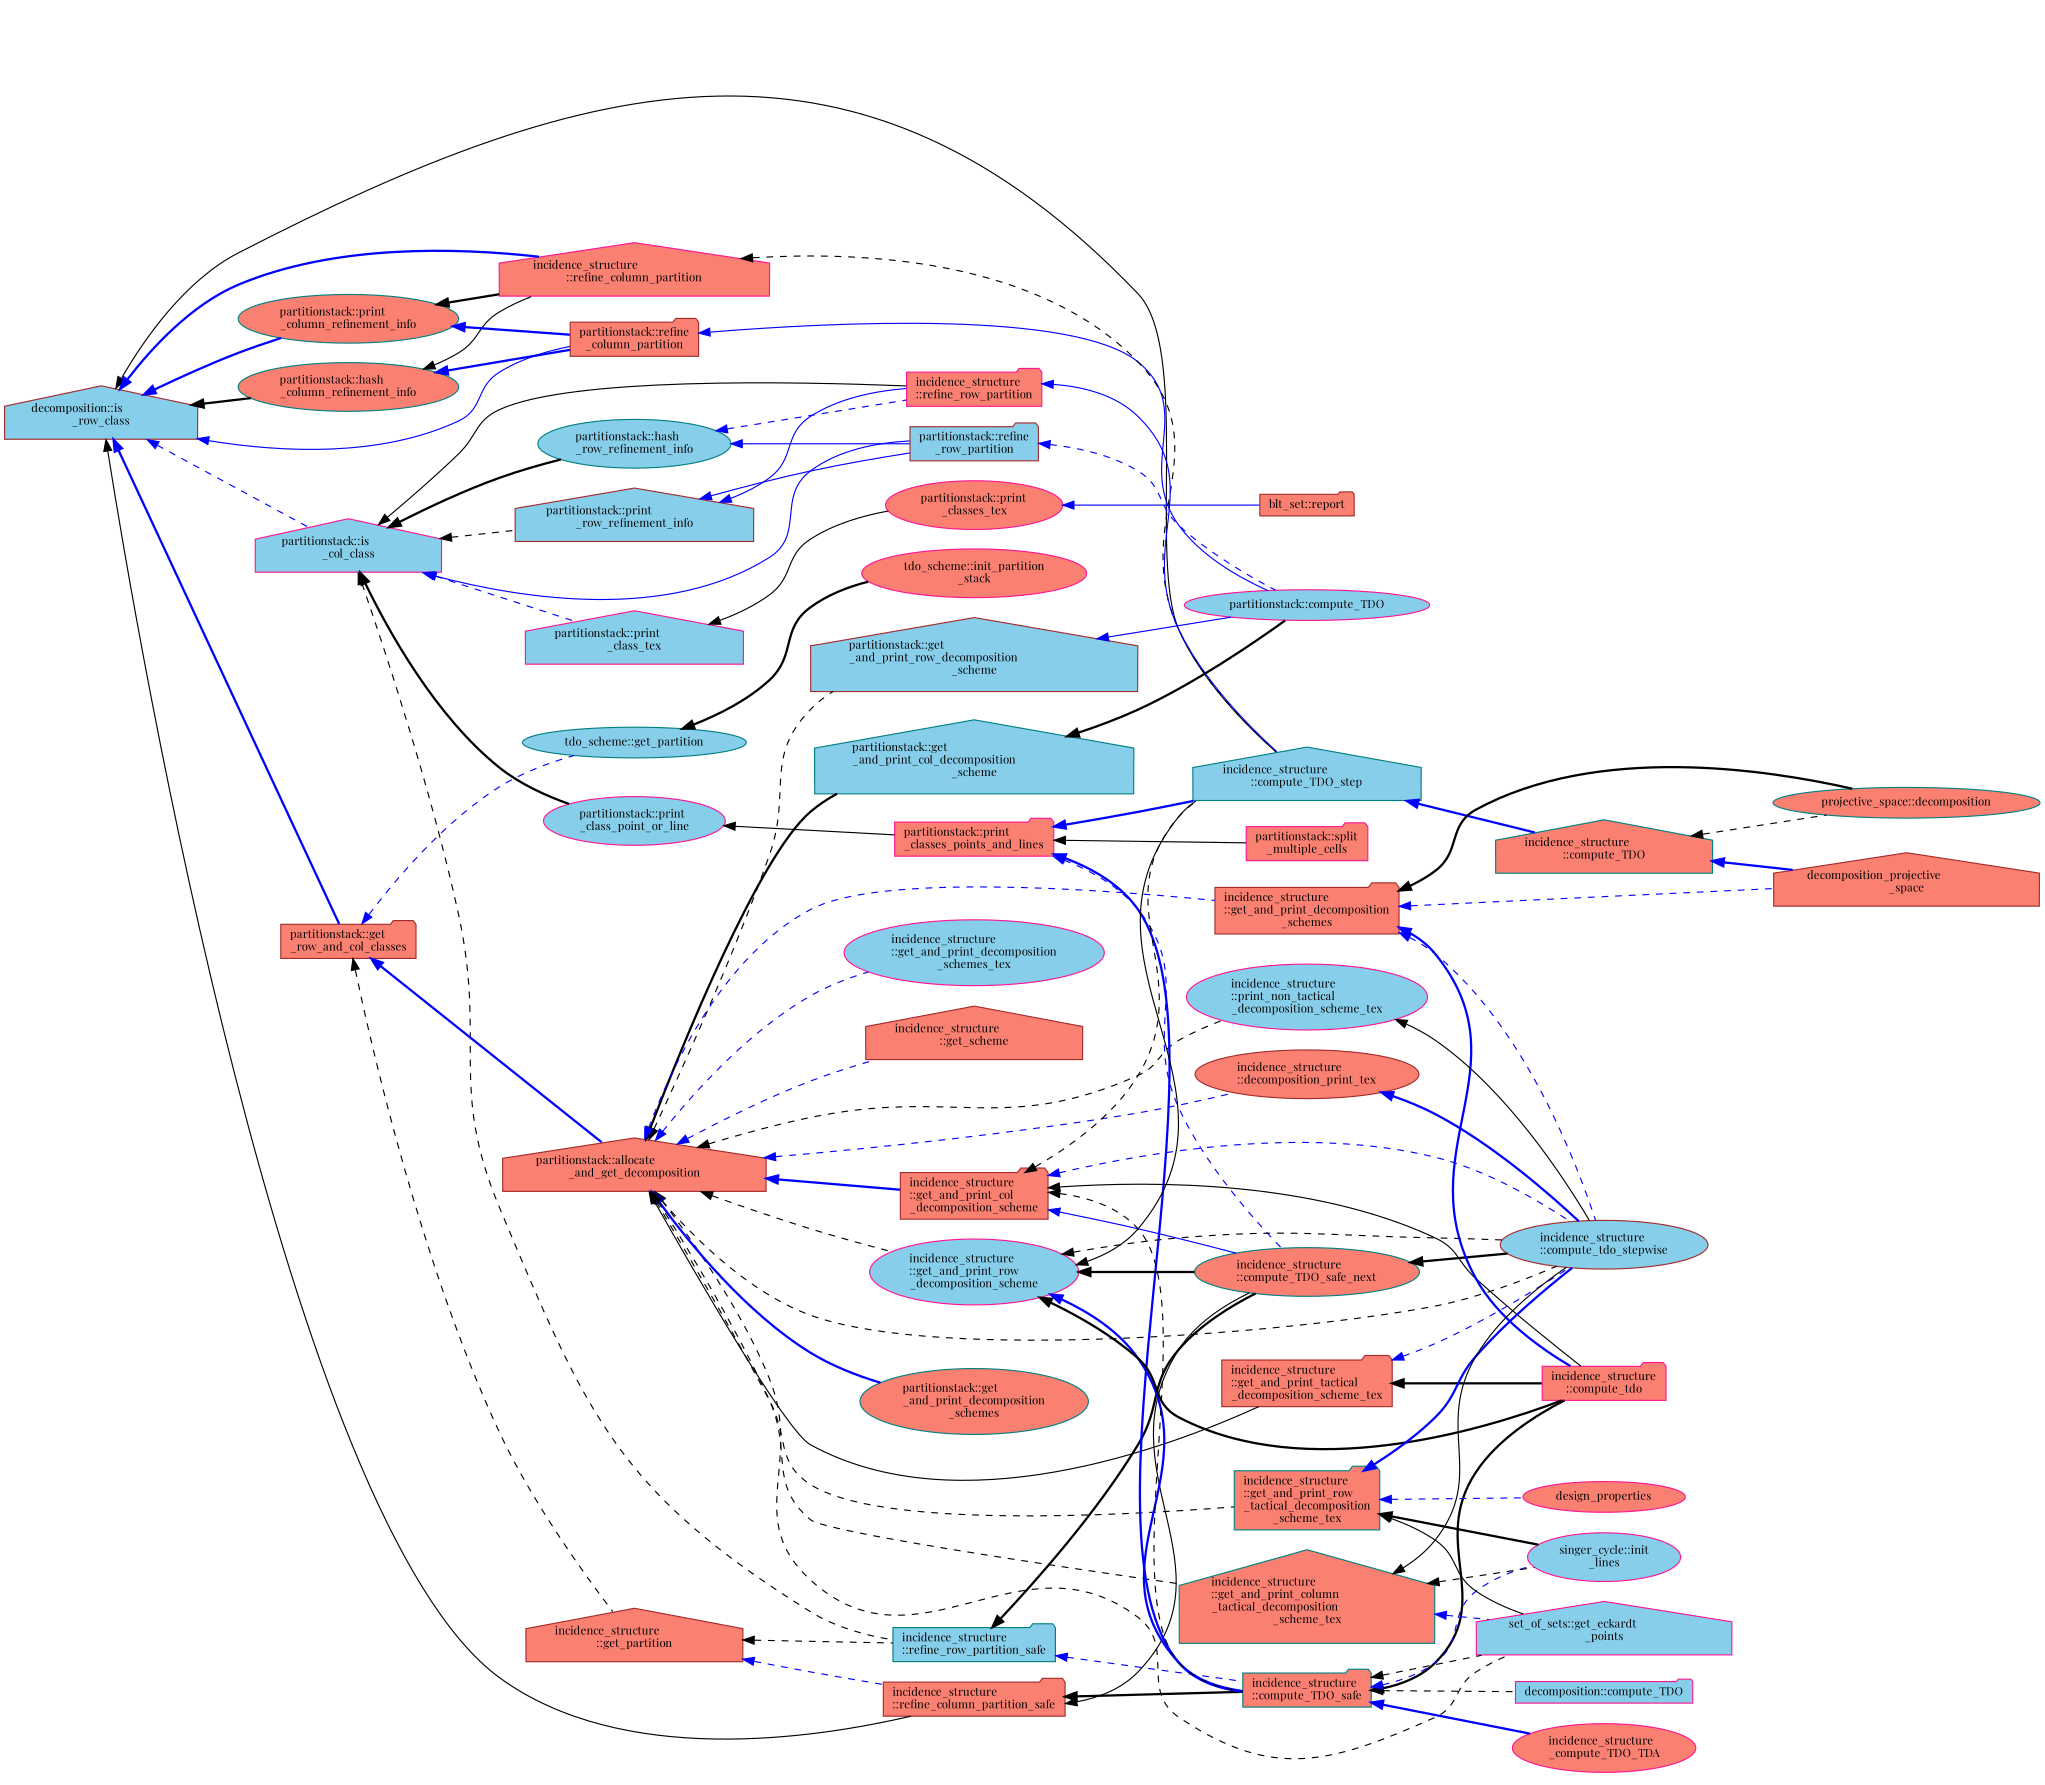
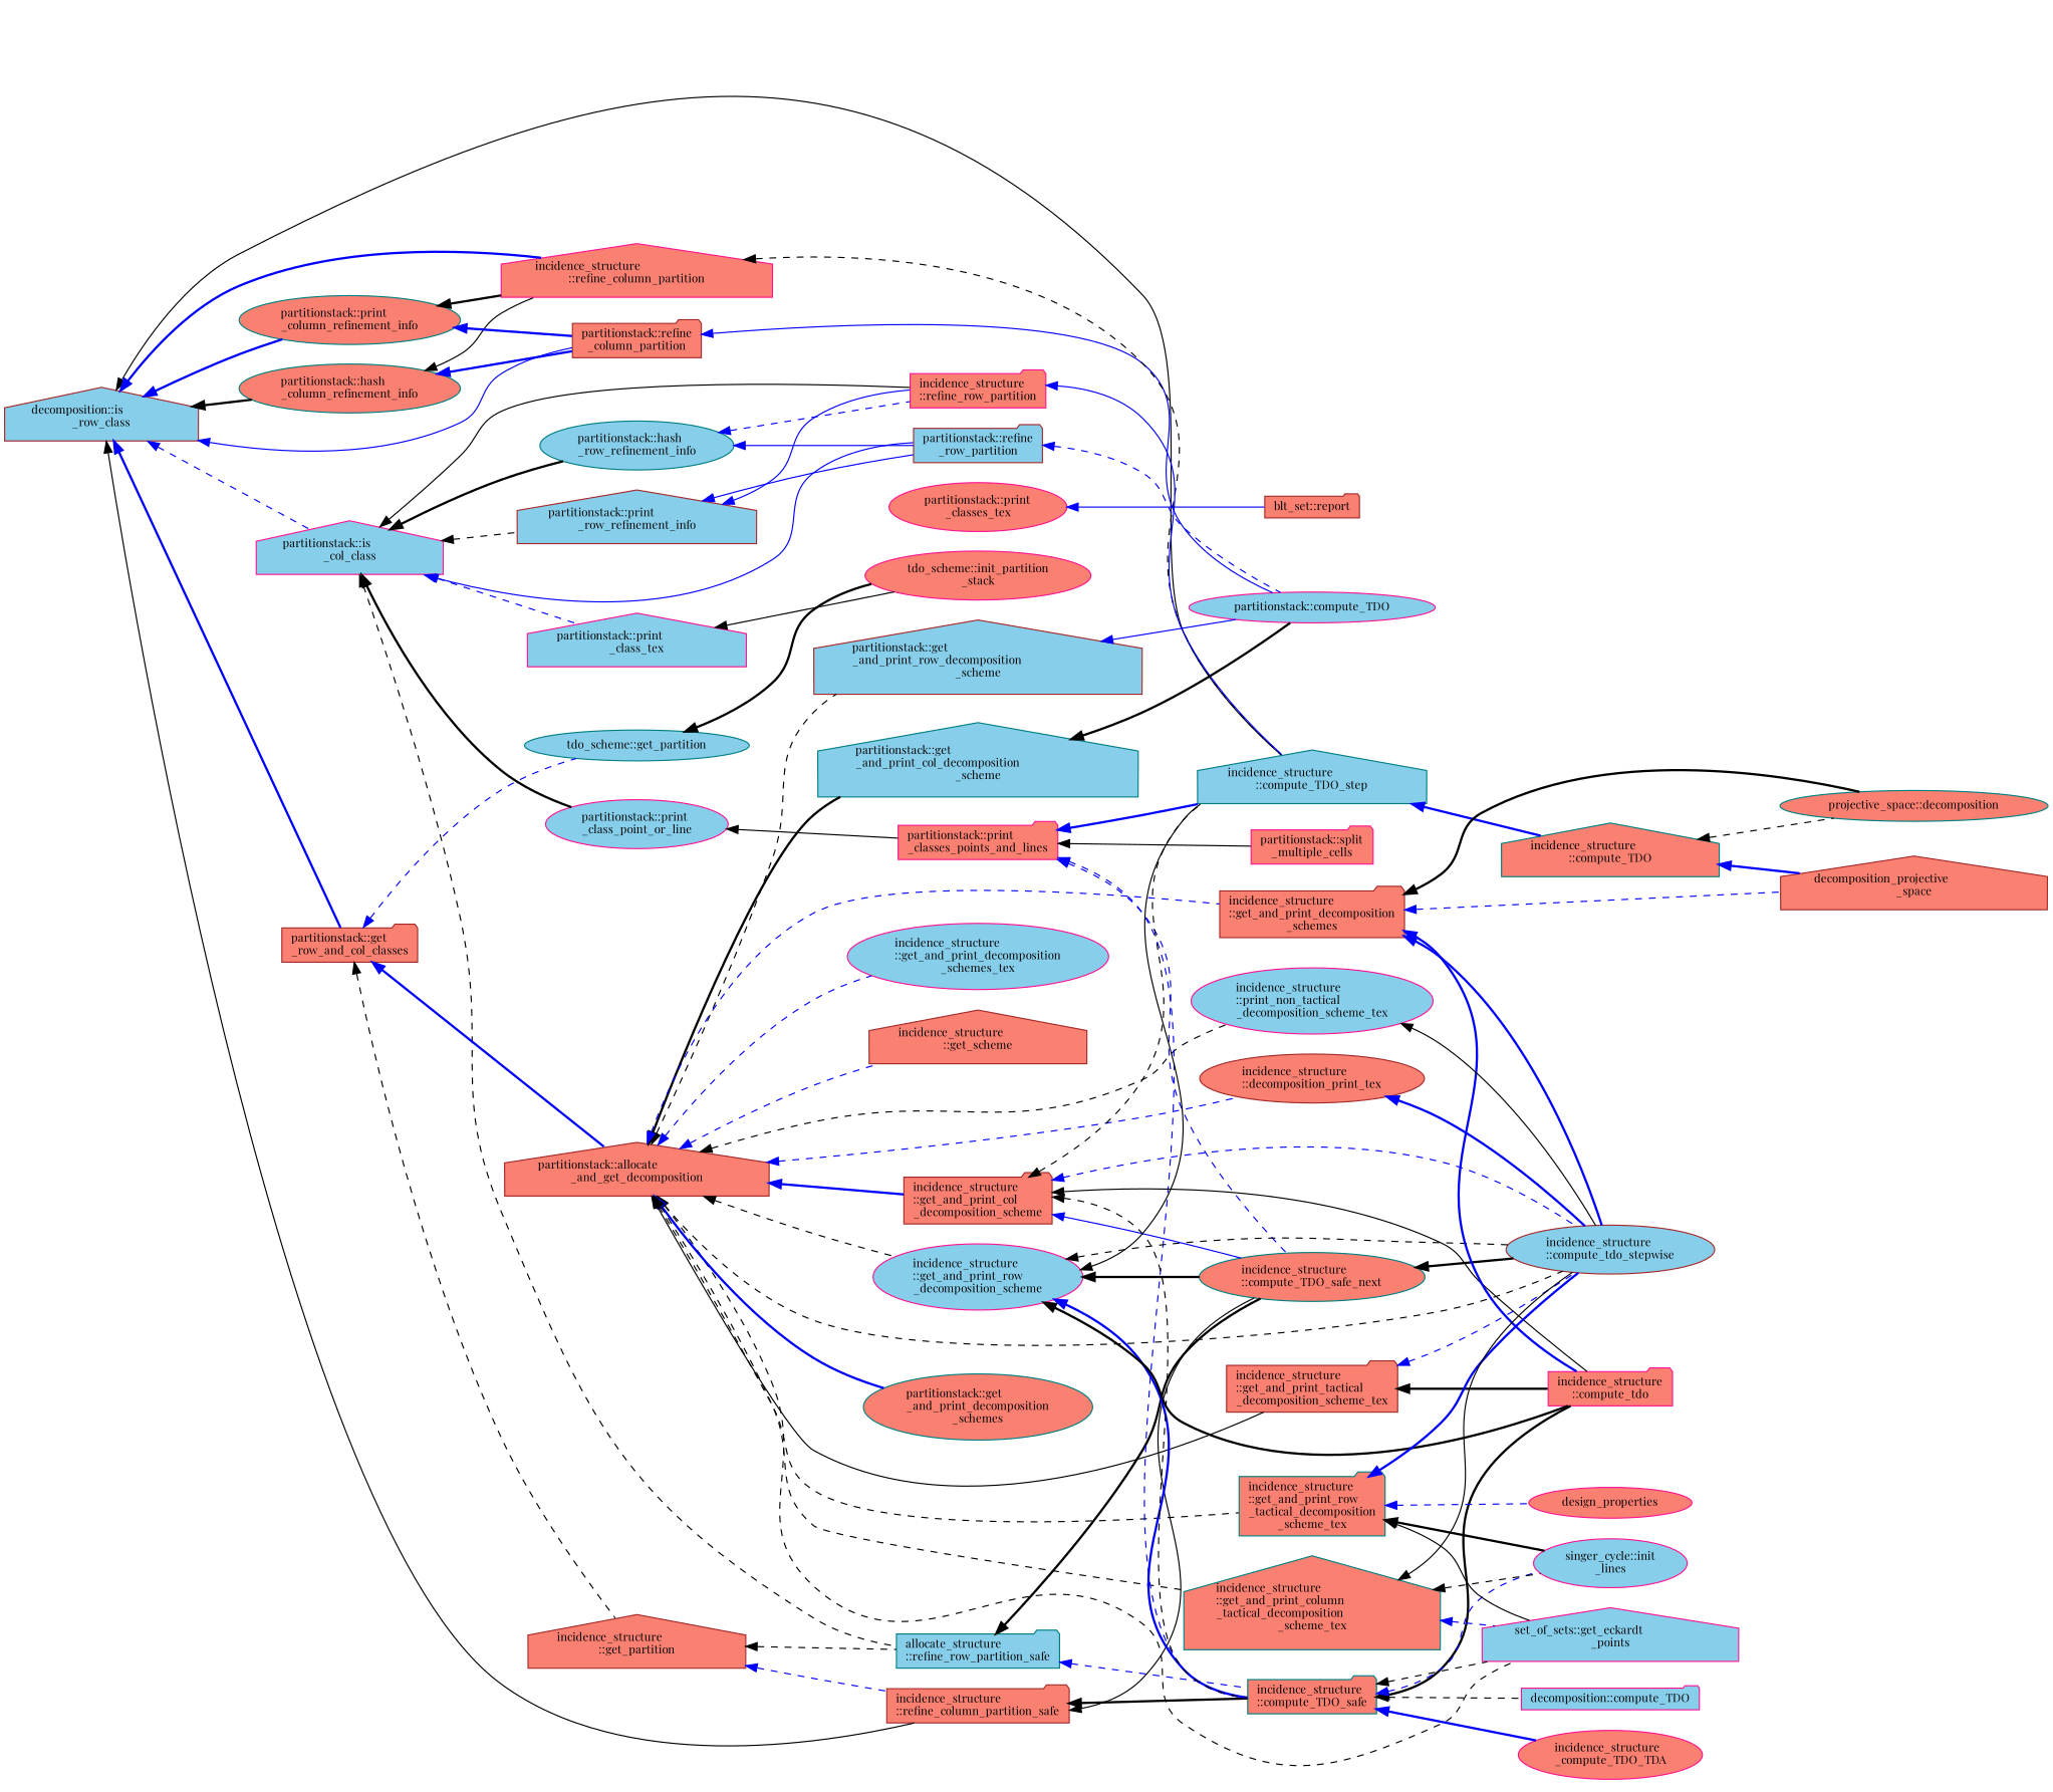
  digraph {
    fontname="Playfair Display"
    rankdir=LR
    node [color=deeppink fillcolor=salmon fontname="Playfair Display" fontsize=10 shape=ellipse style=filled]
    edge [color=black dir=back fontname="Playfair Display" fontsize=10 labelfontname=Helvetica labelfontsize=10 style=dashed]
    n1 [color=brown fillcolor=skyblue fontcolor=black height=0.2 label="decomposition::is\l_row_class" shape=house width=0.4]
    n2 [fillcolor=skyblue height=0.2 label="partitionstack::is\l_col_class" shape=house width=0.4]
    n3 [color=teal fillcolor=skyblue height=0.2 label="incidence_structure\l::compute_TDO_step" shape=house width=0.4]
    n4 [color=brown height=0.2 label="partitionstack::get\l_row_and_col_classes" shape=folder width=0.4]
    n5 [color=brown height=0.2 label="incidence_structure\l::refine_column_partition_safe" shape=folder width=0.4]
    n6 [color=brown height=0.2 label="partitionstack::refine\l_column_partition" shape=folder width=0.4]
    n7 [color=teal height=0.2 label="partitionstack::hash\l_column_refinement_info" width=0.4]
    n8 [height=0.2 label="incidence_structure\l::refine_column_partition" shape=house width=0.4]
    n9 [color=teal height=0.2 label="partitionstack::print\l_column_refinement_info" width=0.4]
    n10 [fillcolor=skyblue height=0.2 label="partitionstack::print\l_class_tex" shape=house width=0.4]
    n11 [fillcolor=skyblue height=0.2 label="partitionstack::print\l_class_point_or_line" width=0.4]
    n12 [color=brown fillcolor=skyblue height=0.2 label="partitionstack::refine\l_row_partition" shape=folder width=0.4]
    n13 [color=teal fillcolor=skyblue height=0.2 label="partitionstack::hash\l_row_refinement_info" width=0.4]
    n14 [height=0.2 label="incidence_structure\l::refine_row_partition" shape=folder width=0.4]
    n15 [color=brown fillcolor=skyblue height=0.2 label="partitionstack::print\l_row_refinement_info" shape=house width=0.4]
-   n16 [color=teal fillcolor=skyblue height=0.2 label="incidence_structure\l::refine_row_partition_safe" shape=folder width=0.4]
+   n16 [color=teal fillcolor=skyblue height=0.2 label="allocate_structure\l::refine_row_partition_safe" shape=folder width=0.4]
    n17 [color=teal height=0.2 label="incidence_structure\l::compute_TDO" shape=house width=0.4]
    n18 [color=brown height=0.2 label="partitionstack::allocate\l_and_get_decomposition" shape=house width=0.4]
    n19 [color=brown height=0.2 label="incidence_structure\l::get_partition" shape=house width=0.4]
    n20 [color=teal fillcolor=skyblue height=0.2 label="tdo_scheme::get_partition" width=0.4]
    n21 [color=teal height=0.2 label="incidence_structure\l::compute_TDO_safe_next" width=0.4]
    n22 [color=teal height=0.2 label="incidence_structure\l::compute_TDO_safe" shape=folder width=0.4]
    n23 [fillcolor=skyblue height=0.2 label="partitionstack::compute_TDO" width=0.4]
    n24 [height=0.2 label="partitionstack::print\l_classes_tex" width=0.4]
    n25 [height=0.2 label="partitionstack::print\l_classes_points_and_lines" shape=folder width=0.4]
    n26 [color=brown height=0.2 label="blt_set::report" shape=folder width=0.4]
    n27 [height=0.2 label="partitionstack::split\l_multiple_cells" shape=folder width=0.4]
    n28 [color=brown fillcolor=skyblue height=0.2 label="incidence_structure\l::compute_tdo_stepwise" width=0.4]
    n29 [fillcolor=skyblue height=0.2 label="set_of_sets::get_eckardt\l_points" shape=house width=0.4]
    n30 [fillcolor=skyblue height=0.2 label="decomposition::compute_TDO" shape=folder width=0.4]
    n31 [height=0.2 label="incidence_structure\l::compute_tdo" shape=folder width=0.4]
    n32 [height=0.2 label="incidence_structure\l_compute_TDO_TDA" width=0.4]
    n33 [fillcolor=skyblue height=0.2 label="singer_cycle::init\l_lines" width=0.4]
    n34 [color=brown height=0.2 label="decomposition_projective\l_space" shape=house width=0.4]
    n35 [color=teal height=0.2 label="projective_space::decomposition" width=0.4]
    n36 [height=0.2 label=design_properties width=0.4]
    n37 [color=brown fillcolor=skyblue height=0.2 label="partitionstack::get\l_and_print_row_decomposition\l_scheme" shape=house width=0.4]
    n38 [color=teal fillcolor=skyblue height=0.2 label="partitionstack::get\l_and_print_col_decomposition\l_scheme" shape=house width=0.4]
    n39 [color=teal height=0.2 label="partitionstack::get\l_and_print_decomposition\l_schemes" width=0.4]
    n40 [fillcolor=skyblue height=0.2 label="incidence_structure\l::get_and_print_row\l_decomposition_scheme" width=0.4]
    n41 [color=brown height=0.2 label="incidence_structure\l::get_and_print_col\l_decomposition_scheme" shape=folder width=0.4]
    n42 [color=brown height=0.2 label="incidence_structure\l::get_and_print_decomposition\l_schemes" shape=folder width=0.4]
    n43 [fillcolor=skyblue height=0.2 label="incidence_structure\l::get_and_print_decomposition\l_schemes_tex" width=0.4]
    n44 [color=brown height=0.2 label="incidence_structure\l::get_and_print_tactical\l_decomposition_scheme_tex" shape=folder width=0.4]
    n45 [color=brown height=0.2 label="incidence_structure\l::get_scheme" shape=house width=0.4]
    n46 [color=teal height=0.2 label="incidence_structure\l::get_and_print_row\l_tactical_decomposition\l_scheme_tex" shape=folder width=0.4]
    n47 [color=teal height=0.2 label="incidence_structure\l::get_and_print_column\l_tactical_decomposition\l_scheme_tex" shape=house width=0.4]
    n48 [fillcolor=skyblue height=0.2 label="incidence_structure\l::print_non_tactical\l_decomposition_scheme_tex" width=0.4]
    n49 [color=brown height=0.2 label="incidence_structure\l::decomposition_print_tex" width=0.4]
    n50 [height=0.2 label="tdo_scheme::init_partition\l_stack" width=0.4]
    n1 -> n2 [color=blue]
    n1 -> n3 [style=solid]
    n1 -> n4 [color=blue style=bold]
    n1 -> n5 [style=solid]
    n1 -> n6 [color=blue style=solid]
    n1 -> n7 [style=bold]
    n1 -> n8 [color=blue style=bold]
    n1 -> n9 [color=blue style=bold]
    n2 -> n10 [color=blue]
    n2 -> n11 [style=bold]
    n2 -> n12 [color=blue style=solid]
    n2 -> n13 [style=bold]
    n2 -> n14 [style=solid]
    n2 -> n15
    n2 -> n16
    n3 -> n17 [color=blue style=bold]
    n4 -> n18 [color=blue style=bold]
    n4 -> n19
    n4 -> n20 [color=blue]
    n5 -> n21 [style=solid]
    n5 -> n22 [style=bold]
    n6 -> n23 [color=blue style=solid]
    n7 -> n6 [color=blue style=bold]
    n7 -> n8 [style=solid]
    n8 -> n3
    n9 -> n6 [color=blue style=bold]
    n9 -> n8 [style=bold]
-   n10 -> n24 [style=solid]
+   n10 -> n50 [style=solid]
    n11 -> n25 [style=solid]
    n12 -> n23 [color=blue]
    n13 -> n12 [color=blue style=solid]
    n13 -> n14 [color=blue]
    n14 -> n3 [color=blue style=solid]
    n15 -> n12 [color=blue style=solid]
    n15 -> n14 [color=blue style=solid]
    n16 -> n21 [style=bold]
    n16 -> n22 [color=blue]
    n17 -> n34 [color=blue style=bold]
    n17 -> n35
    n18 -> n28
    n18 -> n29
    n18 -> n37
    n18 -> n38 [style=bold]
    n18 -> n39 [color=blue style=bold]
    n18 -> n40
    n18 -> n41 [color=blue style=bold]
    n18 -> n42 [color=blue]
    n18 -> n43 [color=blue]
    n18 -> n44 [style=solid]
    n18 -> n45 [color=blue]
    n18 -> n46
    n18 -> n47
    n18 -> n48
    n18 -> n49 [color=blue]
    n19 -> n5 [color=blue]
    n19 -> n16
    n20 -> n50 [style=bold]
    n21 -> n28 [style=bold]
    n22 -> n29
    n22 -> n30
    n22 -> n31 [style=bold]
    n22 -> n32 [color=blue style=bold]
    n22 -> n33 [color=blue]
    n24 -> n26 [color=blue style=solid]
    n25 -> n3 [color=blue style=bold]
    n25 -> n21 [color=blue]
-   n25 -> n22 [color=blue style=bold]
+   n25 -> n22 [color=blue]
    n25 -> n27 [style=solid]
    n37 -> n23 [color=blue style=solid]
    n38 -> n23 [style=bold]
    n40 -> n3 [style=solid]
    n40 -> n21 [style=bold]
    n40 -> n22 [color=blue style=bold]
    n40 -> n28
    n40 -> n31 [style=bold]
    n41 -> n3
    n41 -> n21 [color=blue style=solid]
    n41 -> n22
    n41 -> n28 [color=blue]
    n41 -> n31 [style=solid]
-   n42 -> n28 [color=blue]
+   n42 -> n28 [color=blue style=bold]
    n42 -> n31 [color=blue style=bold]
    n42 -> n34 [color=blue]
    n42 -> n35 [style=bold]
    n44 -> n28 [color=blue]
    n44 -> n31 [style=bold]
    n46 -> n28 [color=blue style=bold]
    n46 -> n29 [style=solid]
    n46 -> n33 [style=bold]
    n46 -> n36 [color=blue]
    n47 -> n28 [style=solid]
    n47 -> n29 [color=blue]
    n47 -> n33
    n48 -> n28 [style=solid]
    n49 -> n28 [color=blue style=bold]
  }
